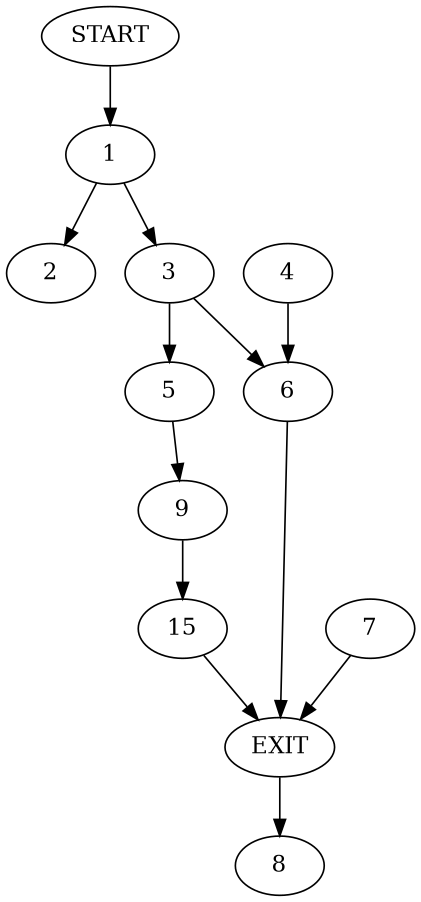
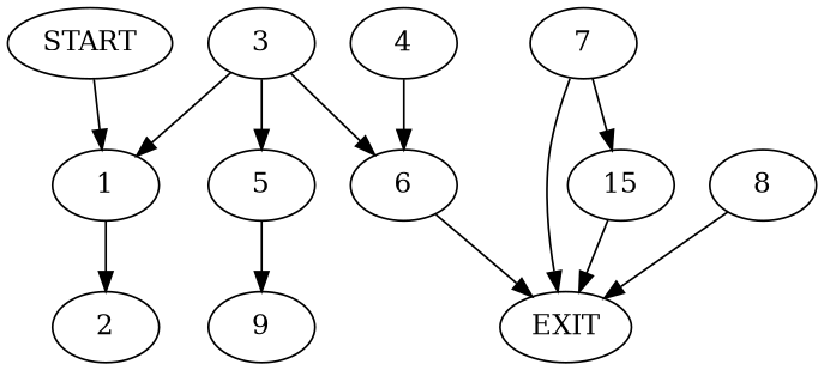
  digraph {
    n1 [label=START]
    1
    2
    3
    n5 [label=EXIT]
    5
    6
    4
    9
    7
    8
    n12 [label=15]
    n1 -> 1
    1 -> 2
-   1 -> 3
+   3 -> 1
    3 -> 5
    3 -> 6
    5 -> 9
    6 -> n5
    4 -> 6
-   9 -> n12
+   7 -> n12
    7 -> n5
-   n5 -> 8
+   8 -> n5
    n12 -> n5
  }
